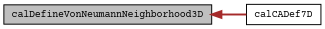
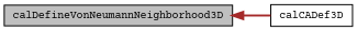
  digraph {
    rankdir=LR
    fontname="Courier Prime"
    node [color=black fontname="Courier Prime" fontsize=10 shape=record style=filled]
    n1 [fillcolor=grey75 fontcolor=black height=0.2 label=calDefineVonNeumannNeighborhood3D width=0.4]
-   n2 [fillcolor=white height=0.2 label=calCADef7D width=0.4]
+   n2 [fillcolor=white height=0.2 label=calCADef3D width=0.4]
    n1 -> n2 [color=brown dir=back fontname="Courier Prime" fontsize=10 labelfontname=Helvetica labelfontsize=10 style=bold]
  }
